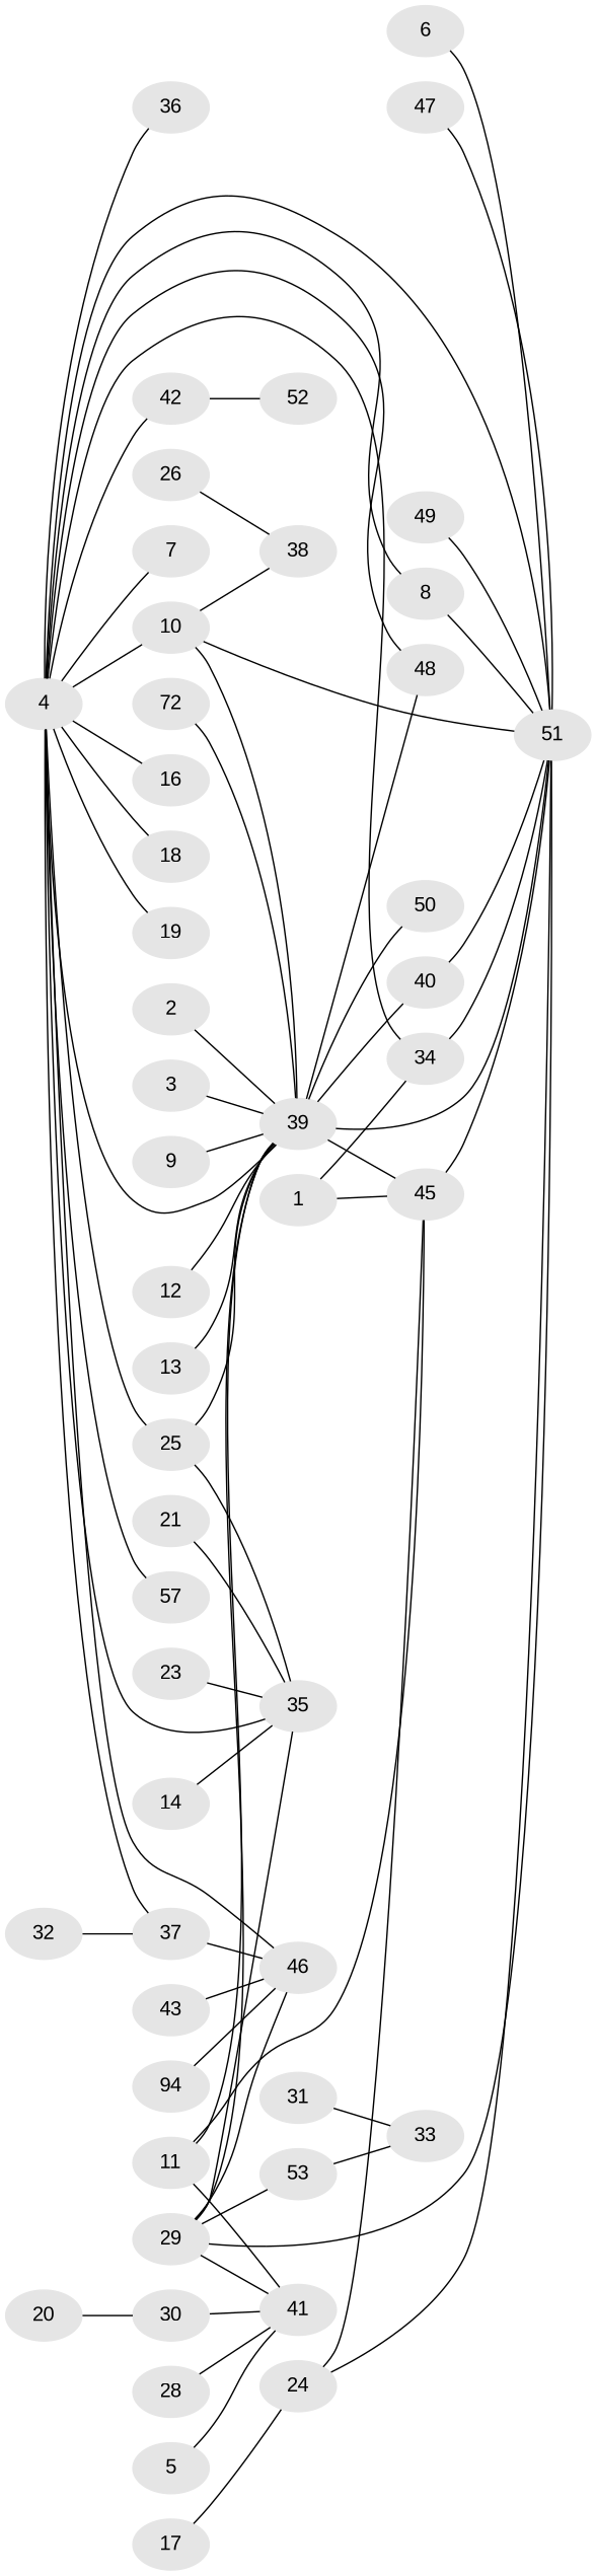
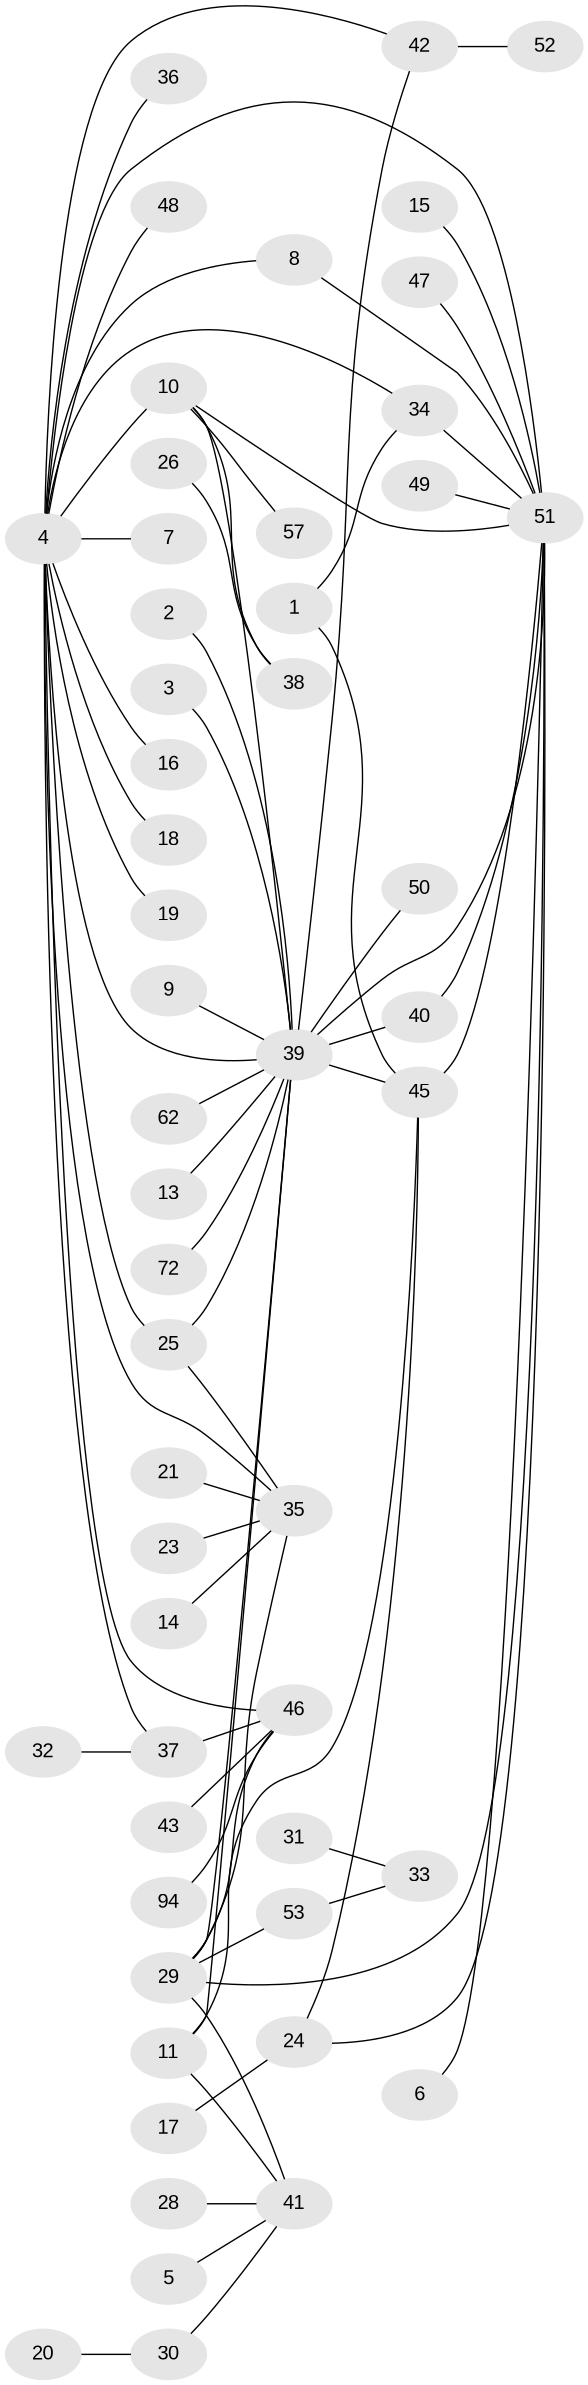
  graph {
    fontname="Liberation Sans"
    rankdir=LR
    node [color=gray90 fontname="Liberation Sans" style=filled]
    edge [fontname="Liberation Sans" weight=1.0]
    1
    34
    45
    51
    2
    39
    42
    40
    50
    3
    4
    7
    8
    10
    16
    18
    19
    25
    n19 [label=57]
    35
    36
    37
    46
    48
    38
    52
    5
    41
    6
    9
    24
    11
-   12
+   12 [label=62]
    13
    14
+   15
    17
    20
    30
    21
    n41 [label=72]
    23
    29
    53
    26
    28
    33
    31
    32
    43
    n51 [label=94]
    47
    49
    1 -- 34
    1 -- 45
    34 -- 51
    45 -- 51
    2 -- 39
    39 -- 45 [weight=2.0]
    39 -- 51
-   39 -- 48
+   39 -- 42
    39 -- 40 [weight=2.0]
    39 -- 50
    42 -- 52
    40 -- 51
    3 -- 39
    4 -- 34
    4 -- 51 [weight=3.0]
    4 -- 39 [weight=2.0]
    4 -- 42
    4 -- 7
    4 -- 8
    4 -- 10
    4 -- 16
    4 -- 18
    4 -- 19
    4 -- 25
-   4 -- n19
+   10 -- n19
    4 -- 35
    4 -- 36
    4 -- 37
    4 -- 46
    4 -- 48
    8 -- 51
    10 -- 51
    10 -- 39
    10 -- 38
    25 -- 39
    25 -- 35
    37 -- 46
    5 -- 41
    6 -- 51
    9 -- 39
    24 -- 45
    24 -- 51
    11 -- 45
    11 -- 39
    11 -- 41
    12 -- 39
    13 -- 39
    14 -- 35
+   15 -- 51
    17 -- 24
    20 -- 30
    30 -- 41
    21 -- 35
    n41 -- 39
    23 -- 35
    29 -- 51 [weight=2.0]
    29 -- 39
    29 -- 35
    29 -- 46 [weight=2.0]
    29 -- 41
    29 -- 53
    53 -- 33
    26 -- 38
    28 -- 41
    31 -- 33
    32 -- 37
    43 -- 46
    n51 -- 46
    47 -- 51
    49 -- 51
  }
